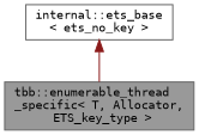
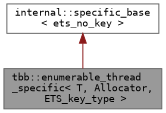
  digraph {
    fontname="DejaVu Sans Mono"
    node [color=gray40 fontname="DejaVu Sans Mono" fontsize=10 shape=box style=filled]
    n1 [fillcolor=grey60 fontcolor=black height=0.2 label="tbb::enumerable_thread\l_specific\< T, Allocator,\l ETS_key_type \>" width=0.4]
-   n2 [fillcolor=white height=0.2 label="internal::ets_base\l\< ets_no_key \>" width=0.4]
+   n2 [fillcolor=white height=0.2 label="internal::specific_base\l\< ets_no_key \>" width=0.4]
    n2 -> n1 [color=firebrick4 dir=back fontname="DejaVu Sans Mono" fontsize=10 labelfontname=Helvetica labelfontsize=10 style=solid]
  }
